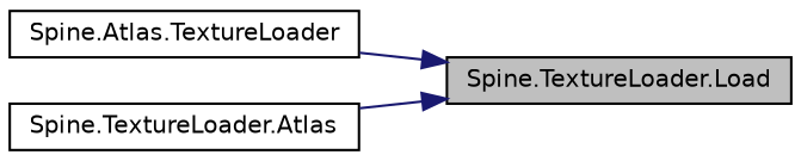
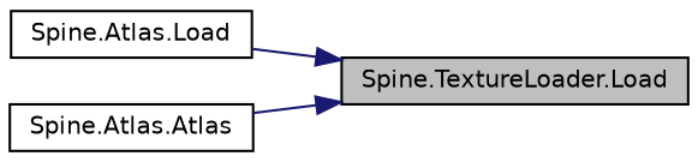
  digraph {
    fontname="DejaVu Sans"
    rankdir=RL
    node [color=black fillcolor=white fontname="DejaVu Sans" fontsize=10 shape=record style=filled]
    edge [color=midnightblue dir=back fontname="DejaVu Sans" fontsize=10 labelfontname=Helvetica labelfontsize=10 style=solid]
    n1 [fillcolor=grey75 fontcolor=black height=0.2 label="Spine.TextureLoader.Load" width=0.4]
-   n2 [height=0.2 label="Spine.Atlas.TextureLoader" width=0.4]
-   n3 [height=0.2 label="Spine.TextureLoader.Atlas" width=0.4]
+   n2 [height=0.2 label="Spine.Atlas.Load" width=0.4]
+   n3 [height=0.2 label="Spine.Atlas.Atlas" width=0.4]
    n1 -> n2
    n1 -> n3
  }
